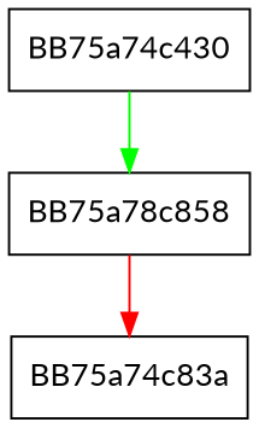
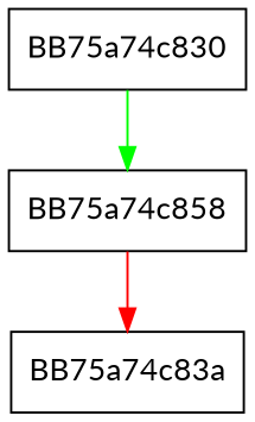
  digraph {
    fontname=Lato
    splines=ortho
    node [fontname=Lato shape=box]
    edge [fontname=Lato]
-   BB75a74c830 [label=BB75a74c430]
-   BB75a74c858 [label=BB75a78c858]
+   BB75a74c830
+   BB75a74c858
    BB75a74c83a
    BB75a74c830 -> BB75a74c858 [color=green]
    BB75a74c858 -> BB75a74c83a [color=red]
  }
